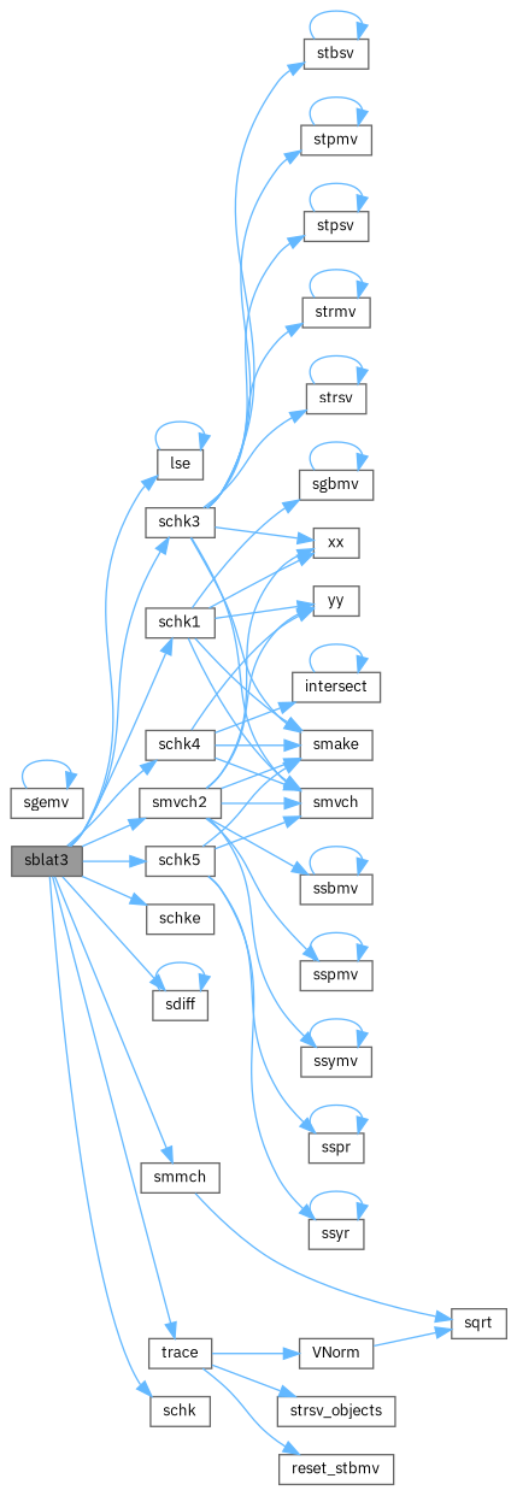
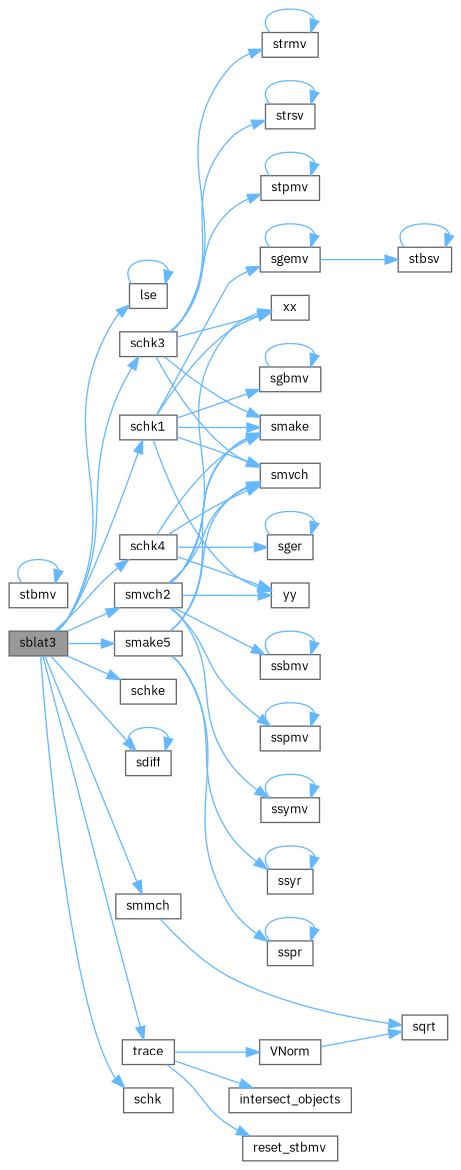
  digraph {
    fontname="IBM Plex Sans"
    rankdir=LR
    node [color=grey40 fillcolor=white fontname="IBM Plex Sans" fontsize=10 shape=box style=filled]
    edge [color=steelblue1 fontname="IBM Plex Sans" fontsize=10 labelfontname=Helvetica labelfontsize=10 style=solid]
    n1 [color=gray40 fillcolor=grey60 fontcolor=black height=0.2 label=sblat3 width=0.4]
    n2 [height=0.2 label=lse width=0.4]
    n3 [height=0.2 label=schk1 width=0.4]
    n4 [height=0.2 label=smvch2 width=0.4]
    n5 [height=0.2 label=schk3 width=0.4]
    n6 [height=0.2 label=schk4 width=0.4]
-   n7 [height=0.2 label=schk5 width=0.4]
+   n7 [height=0.2 label=smake5 width=0.4]
    n8 [height=0.2 label=schke width=0.4]
    n9 [height=0.2 label=sdiff width=0.4]
    n10 [height=0.2 label=smmch width=0.4]
    n11 [height=0.2 label=trace width=0.4]
    n12 [height=0.2 label=schk width=0.4]
    n13 [height=0.2 label=sgbmv width=0.4]
    n14 [height=0.2 label=sgemv width=0.4]
    n15 [height=0.2 label=smake width=0.4]
    n16 [height=0.2 label=smvch width=0.4]
    n17 [height=0.2 label=xx width=0.4]
    n18 [height=0.2 label=yy width=0.4]
    n19 [height=0.2 label=ssbmv width=0.4]
    n20 [height=0.2 label=sspmv width=0.4]
    n21 [height=0.2 label=ssymv width=0.4]
    n22 [height=0.2 label=stbsv width=0.4]
    n23 [height=0.2 label=stpmv width=0.4]
-   n24 [height=0.2 label=stpsv width=0.4]
    n25 [height=0.2 label=strmv width=0.4]
    n26 [height=0.2 label=strsv width=0.4]
-   n27 [height=0.2 label=intersect width=0.4]
+   n27 [height=0.2 label=sger width=0.4]
    n28 [height=0.2 label=sspr width=0.4]
    n29 [height=0.2 label=ssyr width=0.4]
    n30 [height=0.2 label=sqrt width=0.4]
-   n31 [height=0.2 label=strsv_objects width=0.4]
+   n31 [height=0.2 label=intersect_objects width=0.4]
    n32 [height=0.2 label=reset_stbmv width=0.4]
    n33 [height=0.2 label=VNorm width=0.4]
+   n34 [height=0.2 label=stbmv width=0.4]
    n1 -> n2
    n1 -> n3
    n1 -> n4
    n1 -> n5
    n1 -> n6
    n1 -> n7
    n1 -> n8
    n1 -> n9
    n1 -> n10
    n1 -> n11
    n1 -> n12
    n2 -> n2
    n3 -> n13
+   n3 -> n14
    n3 -> n15
    n3 -> n16
    n3 -> n17
    n3 -> n18
    n4 -> n15
    n4 -> n16
    n4 -> n17
    n4 -> n18
    n4 -> n19
    n4 -> n20
    n4 -> n21
    n5 -> n15
    n5 -> n16
    n5 -> n17
-   n5 -> n22
+   n14 -> n22
    n5 -> n23
-   n5 -> n24
    n5 -> n25
    n5 -> n26
    n6 -> n15
    n6 -> n16
    n6 -> n18
    n6 -> n27
    n7 -> n15
    n7 -> n16
    n7 -> n28
    n7 -> n29
    n9 -> n9
    n10 -> n30
    n11 -> n31
    n11 -> n32
    n11 -> n33
    n13 -> n13
    n14 -> n14
    n19 -> n19
    n20 -> n20
    n21 -> n21
    n22 -> n22
    n23 -> n23
-   n24 -> n24
    n25 -> n25
    n26 -> n26
    n27 -> n27
    n28 -> n28
    n29 -> n29
    n33 -> n30
+   n34 -> n34
  }
